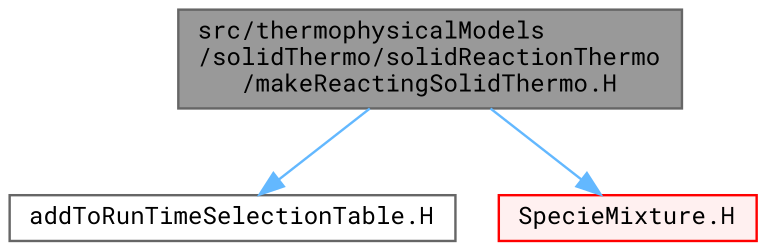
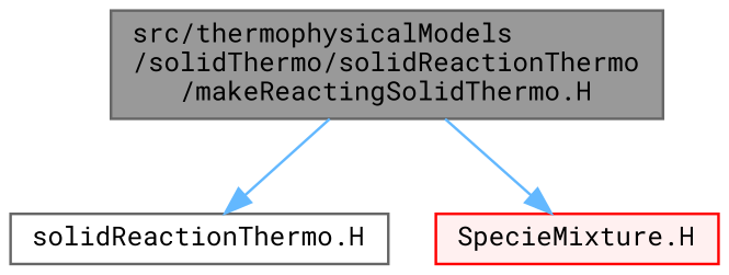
  digraph {
    fontname="Roboto Mono"
    node [fontname="Roboto Mono" fontsize=10 shape=box style=filled]
    edge [color=steelblue1 fontname="Roboto Mono" fontsize=10 labelfontname=Helvetica labelfontsize=10 style=solid]
    n1 [color=gray40 fillcolor=grey60 fontcolor=black height=0.2 label="src/thermophysicalModels\l/solidThermo/solidReactionThermo\l/makeReactingSolidThermo.H" width=0.4]
-   n2 [color=grey40 fillcolor=white height=0.2 label="addToRunTimeSelectionTable.H" width=0.4]
+   n2 [color=grey40 fillcolor=white height=0.2 label="solidReactionThermo.H" width=0.4]
    n3 [color=red fillcolor="#FFF0F0" height=0.2 label="SpecieMixture.H" width=0.4]
    n1 -> n2
    n1 -> n3
  }
